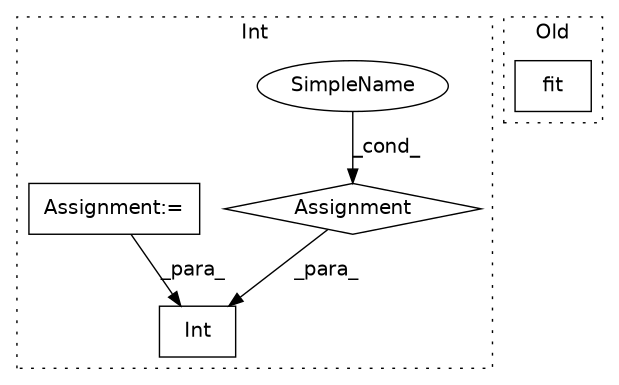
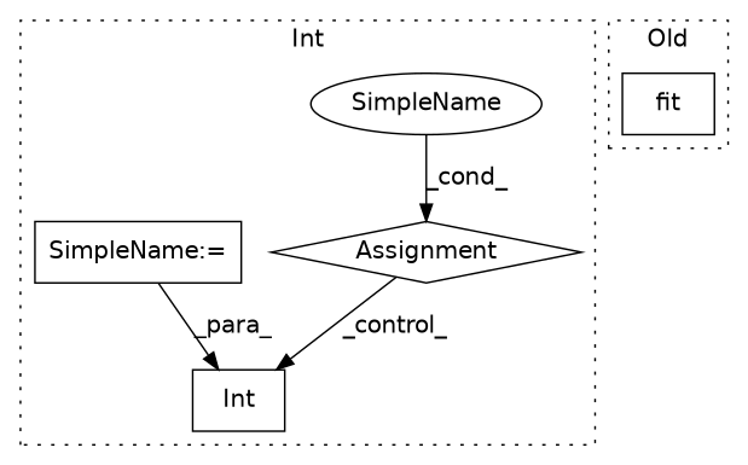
  digraph {
    fontname="DejaVu Sans"
    node [a=32 fontname="DejaVu Sans" l="4,1" shape=box]
    edge [fontname="DejaVu Sans"]
    n1 [label=Int s="10164,10171"]
    n2 [a=25 l=42 label=Assignment s=10250 shape=diamond]
    n3 [a=42 l=5 label=SimpleName s=10287 shape=ellipse]
-   n4 [a=7 l=24 label="Assignment:=" s=10069]
+   n4 [a=7 l=24 label="SimpleName:=" s=10069]
    n5 [label=fit s="9649,9654"]
    subgraph cluster_1 {
      label=Int
      style=dotted
      n1
      n2
      n3
      n4
    }
    subgraph cluster_2 {
      label=Old
      style=dotted
      n5
    }
-   n2 -> n1 [label=_para_]
+   n2 -> n1 [label=_control_]
    n3 -> n2 [label=_cond_]
    n4 -> n1 [label=_para_]
  }
